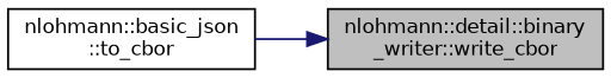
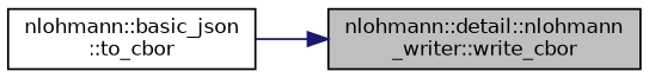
  digraph {
    rankdir=RL
    node [color=black fontname=Helvetica fontsize=10 shape=record style=filled]
-   n1 [fillcolor=grey75 fontcolor=black height=0.2 label="nlohmann::detail::binary\l_writer::write_cbor" width=0.4]
+   n1 [fillcolor=grey75 fontcolor=black height=0.2 label="nlohmann::detail::nlohmann\l_writer::write_cbor" width=0.4]
    n2 [fillcolor=white height=0.2 label="nlohmann::basic_json\l::to_cbor" width=0.4]
    n1 -> n2 [color=midnightblue dir=back fontname=Helvetica fontsize=10 labelfontname=Helvetica labelfontsize=10 style=solid]
  }
